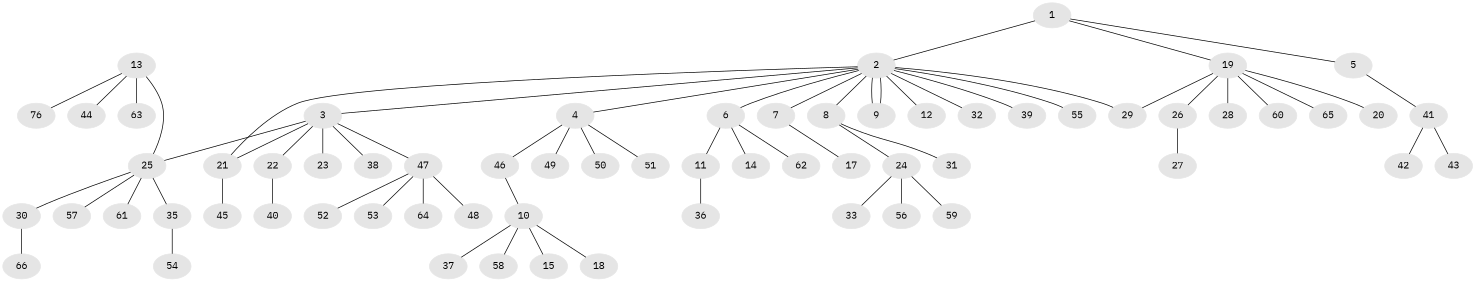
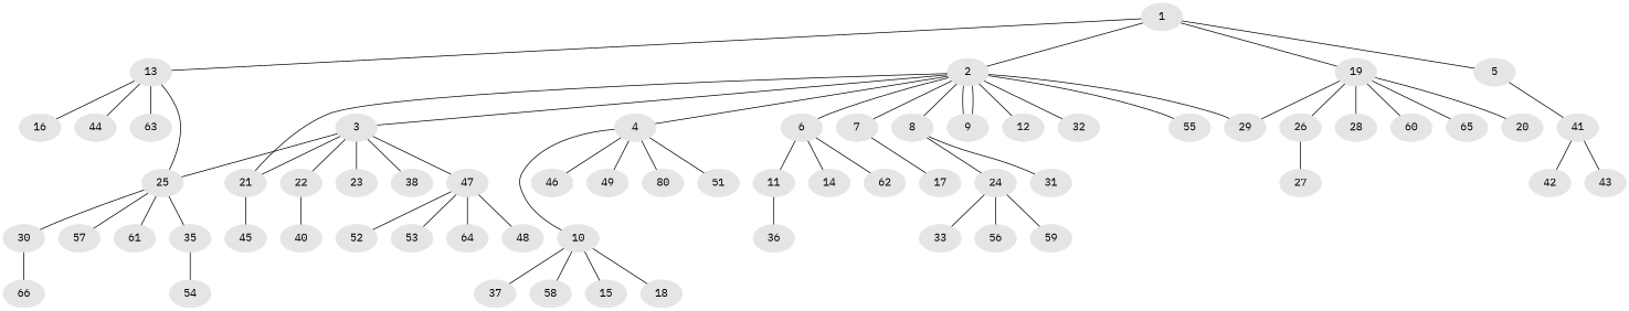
  graph {
    fontname="IBM Plex Mono"
    node [color=gray90 fontname="IBM Plex Mono" style=filled]
    edge [fontname="IBM Plex Mono"]
    1
    2
    5
    13
    19
    3
    4
    6
    7
    8
    9
    12
    21
    29
    32
-   39
    55
    41
    25
-   16 [label=76]
+   16
    44
    63
    20
    26
    28
    60
    65
    22
    23
    38
    47
    10
    46
    49
-   50
+   50 [label=80]
    51
    11
    14
    62
    17
    24
    31
    45
    40
    30
    57
    61
    35
    48
    52
    53
    64
    15
    18
    37
    58
    42
    43
    36
    33
    56
    59
    27
    66
    54
    1 -- 2
    1 -- 5
+   1 -- 13
    1 -- 19
    2 -- 3
    2 -- 4
    2 -- 6
    2 -- 7
    2 -- 8
    2 -- 9
    2 -- 9
    2 -- 12
    2 -- 21
    2 -- 29
    2 -- 32
-   2 -- 39
    2 -- 55
    5 -- 41
    13 -- 25
    13 -- 16
    13 -- 44
    13 -- 63
    19 -- 29
    19 -- 20
    19 -- 26
    19 -- 28
    19 -- 60
    19 -- 65
    3 -- 21
    3 -- 25
    3 -- 22
    3 -- 23
    3 -- 38
    3 -- 47
-   46 -- 10
+   4 -- 10
    4 -- 46
    4 -- 49
    4 -- 50
    4 -- 51
    6 -- 11
    6 -- 14
    6 -- 62
    7 -- 17
    8 -- 24
    8 -- 31
    21 -- 45
    41 -- 42
    41 -- 43
    25 -- 30
    25 -- 57
    25 -- 61
    25 -- 35
    26 -- 27
    22 -- 40
    47 -- 48
    47 -- 52
    47 -- 53
    47 -- 64
    10 -- 15
    10 -- 18
    10 -- 37
    10 -- 58
    11 -- 36
    24 -- 33
    24 -- 56
    24 -- 59
    30 -- 66
    35 -- 54
  }
